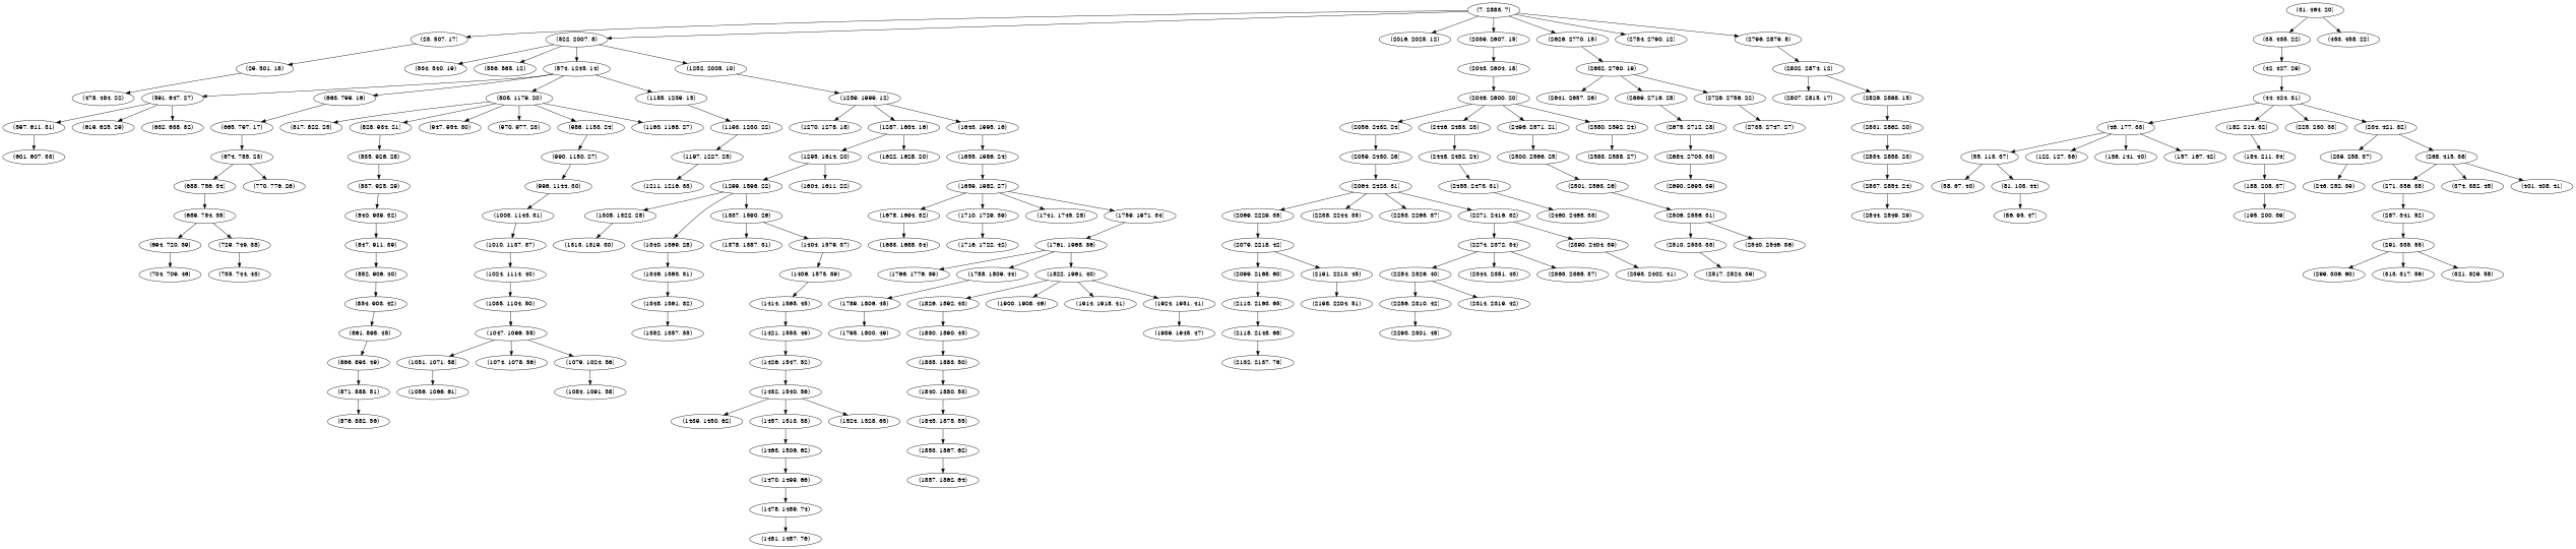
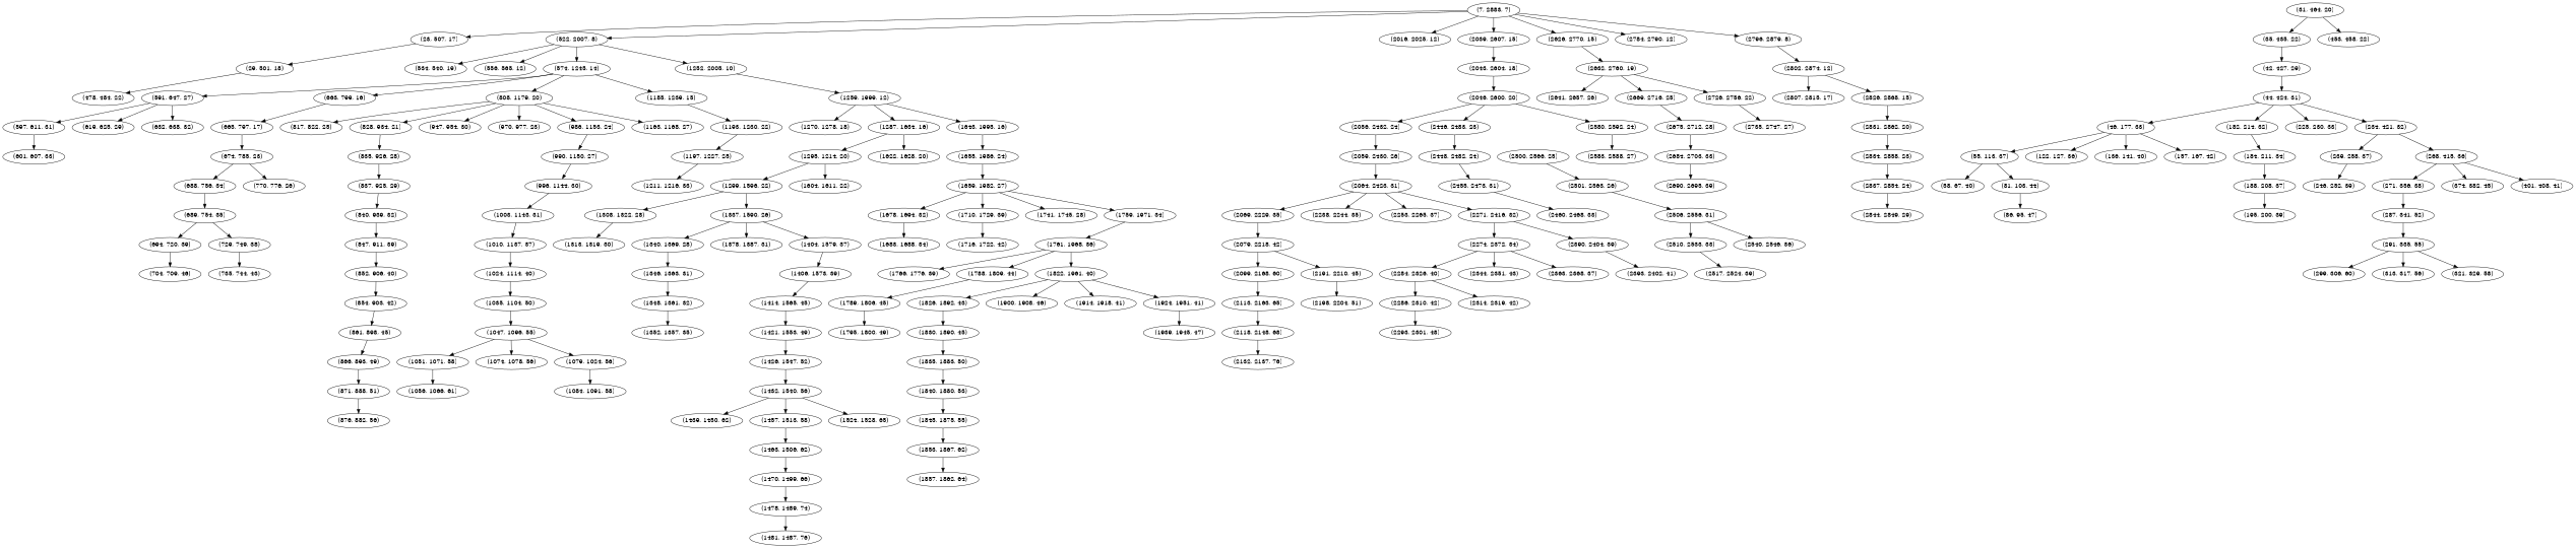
  digraph {
    "(7, 2883, 7)"
    "(23, 507, 17)"
    "(522, 2007, 8)"
    "(2016, 2025, 12)"
    "(2039, 2607, 15)"
    "(2626, 2770, 15)"
    "(2784, 2790, 12)"
    "(2796, 2879, 8)"
    "(29, 501, 18)"
    "(534, 540, 19)"
    "(556, 565, 12)"
    "(574, 1245, 14)"
    "(1252, 2005, 10)"
    "(2043, 2604, 18)"
    "(2632, 2760, 19)"
    "(2802, 2874, 12)"
    "(478, 484, 22)"
    "(31, 464, 20)"
    "(35, 435, 22)"
    "(453, 458, 22)"
    "(42, 427, 29)"
    "(44, 424, 31)"
    "(46, 177, 33)"
    "(182, 214, 32)"
    "(225, 230, 33)"
    "(234, 421, 32)"
    "(55, 113, 37)"
    "(122, 127, 36)"
    "(136, 141, 40)"
    "(157, 167, 42)"
    "(184, 211, 34)"
    "(239, 258, 37)"
    "(268, 415, 36)"
    "(58, 67, 40)"
    "(81, 103, 44)"
    "(86, 95, 47)"
    "(188, 208, 37)"
    "(195, 200, 39)"
    "(246, 252, 39)"
    "(271, 356, 38)"
    "(374, 382, 45)"
    "(401, 408, 41)"
    "(287, 341, 52)"
    "(291, 335, 55)"
    "(299, 306, 60)"
    "(313, 317, 56)"
    "(321, 329, 58)"
    "(591, 647, 27)"
    "(663, 799, 16)"
    "(808, 1179, 20)"
    "(1185, 1239, 15)"
    "(1259, 1999, 12)"
    "(597, 611, 31)"
    "(619, 625, 29)"
    "(632, 638, 32)"
    "(665, 797, 17)"
    "(817, 822, 25)"
    "(828, 934, 21)"
    "(947, 954, 30)"
    "(970, 977, 23)"
    "(986, 1153, 24)"
    "(1163, 1168, 27)"
    "(1193, 1230, 22)"
    "(601, 607, 33)"
    "(674, 785, 23)"
    "(688, 756, 34)"
    "(770, 776, 26)"
    "(689, 754, 35)"
    "(694, 720, 39)"
    "(729, 749, 38)"
    "(704, 709, 46)"
    "(735, 744, 43)"
    "(835, 926, 28)"
    "(990, 1150, 27)"
    "(837, 925, 29)"
    n76 [label="(840, 939, 32)"]
    "(847, 911, 39)"
    "(852, 906, 40)"
    "(854, 903, 42)"
    "(861, 898, 45)"
    "(866, 893, 49)"
    "(871, 888, 51)"
    "(876, 882, 56)"
    "(996, 1144, 30)"
    "(1003, 1143, 31)"
    "(1010, 1137, 37)"
    "(1024, 1114, 40)"
    "(1035, 1104, 50)"
    "(1047, 1096, 55)"
    "(1051, 1071, 58)"
    "(1074, 1078, 56)"
    n92 [label="(1079, 1024, 56)"]
    "(1056, 1066, 61)"
    "(1084, 1091, 58)"
    "(1197, 1227, 25)"
    "(1211, 1216, 33)"
    "(1270, 1278, 18)"
    "(1287, 1634, 16)"
    "(1643, 1995, 16)"
-   "(1295, 1614, 20)"
+   "(1295, 1614, 20)" [label="(1295, 1214, 20)"]
    "(1622, 1628, 20)"
    "(1655, 1986, 24)"
    "(1299, 1596, 22)"
    "(1604, 1611, 22)"
    "(1308, 1322, 28)"
    "(1337, 1590, 26)"
    "(1313, 1319, 30)"
    "(1340, 1369, 28)"
    "(1378, 1387, 31)"
    "(1404, 1579, 37)"
    "(1346, 1363, 31)"
    "(1406, 1573, 39)"
    "(1348, 1361, 32)"
    "(1352, 1357, 35)"
    "(1414, 1565, 45)"
    "(1421, 1553, 49)"
    "(1426, 1547, 52)"
    "(1432, 1540, 56)"
    "(1439, 1450, 62)"
    "(1457, 1513, 58)"
    "(1524, 1528, 65)"
    "(1463, 1506, 62)"
    "(1470, 1499, 66)"
    "(1478, 1489, 74)"
    "(1481, 1487, 76)"
    "(1659, 1982, 27)"
    "(1678, 1694, 32)"
    "(1710, 1729, 39)"
    "(1741, 1745, 28)"
    "(1759, 1971, 34)"
    "(1683, 1688, 34)"
    "(1716, 1722, 42)"
    "(1761, 1968, 36)"
    "(1766, 1776, 39)"
    "(1788, 1809, 44)"
    "(1822, 1961, 40)"
    "(1789, 1806, 45)"
    "(1826, 1892, 43)"
    "(1900, 1908, 46)"
    "(1914, 1918, 41)"
    "(1924, 1951, 41)"
    "(1795, 1800, 49)"
    "(1830, 1890, 45)"
    "(1939, 1945, 47)"
    "(1835, 1883, 50)"
    "(1840, 1880, 53)"
    "(1845, 1875, 55)"
    "(1853, 1867, 62)"
    "(1857, 1862, 64)"
    "(2046, 2600, 20)"
    "(2056, 2432, 24)"
    "(2446, 2483, 23)"
-   "(2496, 2571, 21)"
    "(2580, 2592, 24)"
    "(2059, 2430, 26)"
    "(2448, 2482, 24)"
    "(2500, 2566, 25)"
    "(2583, 2588, 27)"
    "(2064, 2423, 31)"
    "(2069, 2229, 35)"
    "(2238, 2244, 35)"
    "(2253, 2265, 37)"
    "(2271, 2416, 32)"
    "(2079, 2218, 42)"
    "(2274, 2372, 34)"
    "(2390, 2404, 39)"
    "(2099, 2168, 60)"
    "(2191, 2210, 45)"
    "(2113, 2163, 65)"
    "(2198, 2204, 51)"
    "(2118, 2148, 68)"
    "(2132, 2137, 76)"
    "(2284, 2326, 40)"
    "(2344, 2351, 43)"
    "(2363, 2368, 37)"
    "(2393, 2402, 41)"
    "(2286, 2310, 42)"
    "(2314, 2319, 42)"
    "(2293, 2301, 48)"
    "(2455, 2473, 31)"
    "(2460, 2468, 33)"
    "(2501, 2563, 26)"
    "(2506, 2556, 31)"
    "(2510, 2533, 33)"
    "(2540, 2546, 36)"
    "(2517, 2524, 39)"
    "(2641, 2657, 26)"
    "(2669, 2716, 25)"
    "(2726, 2756, 22)"
    "(2675, 2712, 28)"
    "(2735, 2747, 27)"
    "(2684, 2703, 33)"
    "(2690, 2695, 39)"
    "(2807, 2815, 17)"
    "(2826, 2868, 15)"
    "(2831, 2862, 20)"
    "(2834, 2858, 23)"
    "(2837, 2854, 24)"
    "(2844, 2849, 29)"
    "(7, 2883, 7)" -> "(23, 507, 17)"
    "(7, 2883, 7)" -> "(522, 2007, 8)"
    "(7, 2883, 7)" -> "(2016, 2025, 12)"
    "(7, 2883, 7)" -> "(2039, 2607, 15)"
    "(7, 2883, 7)" -> "(2626, 2770, 15)"
    "(7, 2883, 7)" -> "(2784, 2790, 12)"
    "(7, 2883, 7)" -> "(2796, 2879, 8)"
    "(23, 507, 17)" -> "(29, 501, 18)"
    "(522, 2007, 8)" -> "(534, 540, 19)"
    "(522, 2007, 8)" -> "(556, 565, 12)"
    "(522, 2007, 8)" -> "(574, 1245, 14)"
    "(522, 2007, 8)" -> "(1252, 2005, 10)"
    "(2039, 2607, 15)" -> "(2043, 2604, 18)"
    "(2626, 2770, 15)" -> "(2632, 2760, 19)"
    "(2796, 2879, 8)" -> "(2802, 2874, 12)"
    "(29, 501, 18)" -> "(478, 484, 22)"
    "(574, 1245, 14)" -> "(591, 647, 27)"
    "(574, 1245, 14)" -> "(663, 799, 16)"
    "(574, 1245, 14)" -> "(808, 1179, 20)"
    "(574, 1245, 14)" -> "(1185, 1239, 15)"
    "(1252, 2005, 10)" -> "(1259, 1999, 12)"
    "(2043, 2604, 18)" -> "(2046, 2600, 20)"
    "(2632, 2760, 19)" -> "(2641, 2657, 26)"
    "(2632, 2760, 19)" -> "(2669, 2716, 25)"
    "(2632, 2760, 19)" -> "(2726, 2756, 22)"
    "(2802, 2874, 12)" -> "(2807, 2815, 17)"
    "(2802, 2874, 12)" -> "(2826, 2868, 15)"
    "(31, 464, 20)" -> "(35, 435, 22)"
    "(31, 464, 20)" -> "(453, 458, 22)"
    "(35, 435, 22)" -> "(42, 427, 29)"
    "(42, 427, 29)" -> "(44, 424, 31)"
    "(44, 424, 31)" -> "(46, 177, 33)"
    "(44, 424, 31)" -> "(182, 214, 32)"
    "(44, 424, 31)" -> "(225, 230, 33)"
    "(44, 424, 31)" -> "(234, 421, 32)"
    "(46, 177, 33)" -> "(55, 113, 37)"
    "(46, 177, 33)" -> "(122, 127, 36)"
    "(46, 177, 33)" -> "(136, 141, 40)"
    "(46, 177, 33)" -> "(157, 167, 42)"
    "(182, 214, 32)" -> "(184, 211, 34)"
    "(234, 421, 32)" -> "(239, 258, 37)"
    "(234, 421, 32)" -> "(268, 415, 36)"
    "(55, 113, 37)" -> "(58, 67, 40)"
    "(55, 113, 37)" -> "(81, 103, 44)"
    "(184, 211, 34)" -> "(188, 208, 37)"
    "(239, 258, 37)" -> "(246, 252, 39)"
    "(268, 415, 36)" -> "(271, 356, 38)"
    "(268, 415, 36)" -> "(374, 382, 45)"
    "(268, 415, 36)" -> "(401, 408, 41)"
    "(81, 103, 44)" -> "(86, 95, 47)"
    "(188, 208, 37)" -> "(195, 200, 39)"
    "(271, 356, 38)" -> "(287, 341, 52)"
    "(287, 341, 52)" -> "(291, 335, 55)"
    "(291, 335, 55)" -> "(299, 306, 60)"
    "(291, 335, 55)" -> "(313, 317, 56)"
    "(291, 335, 55)" -> "(321, 329, 58)"
    "(591, 647, 27)" -> "(597, 611, 31)"
    "(591, 647, 27)" -> "(619, 625, 29)"
    "(591, 647, 27)" -> "(632, 638, 32)"
    "(663, 799, 16)" -> "(665, 797, 17)"
    "(808, 1179, 20)" -> "(817, 822, 25)"
    "(808, 1179, 20)" -> "(828, 934, 21)"
    "(808, 1179, 20)" -> "(947, 954, 30)"
    "(808, 1179, 20)" -> "(970, 977, 23)"
    "(808, 1179, 20)" -> "(986, 1153, 24)"
    "(808, 1179, 20)" -> "(1163, 1168, 27)"
    "(1185, 1239, 15)" -> "(1193, 1230, 22)"
    "(1259, 1999, 12)" -> "(1270, 1278, 18)"
    "(1259, 1999, 12)" -> "(1287, 1634, 16)"
    "(1259, 1999, 12)" -> "(1643, 1995, 16)"
    "(597, 611, 31)" -> "(601, 607, 33)"
    "(665, 797, 17)" -> "(674, 785, 23)"
    "(828, 934, 21)" -> "(835, 926, 28)"
    "(986, 1153, 24)" -> "(990, 1150, 27)"
    "(1193, 1230, 22)" -> "(1197, 1227, 25)"
    "(674, 785, 23)" -> "(688, 756, 34)"
    "(674, 785, 23)" -> "(770, 776, 26)"
    "(688, 756, 34)" -> "(689, 754, 35)"
    "(689, 754, 35)" -> "(694, 720, 39)"
    "(689, 754, 35)" -> "(729, 749, 38)"
    "(694, 720, 39)" -> "(704, 709, 46)"
    "(729, 749, 38)" -> "(735, 744, 43)"
    "(835, 926, 28)" -> "(837, 925, 29)"
    "(990, 1150, 27)" -> "(996, 1144, 30)"
    "(837, 925, 29)" -> n76
    n76 -> "(847, 911, 39)"
    "(847, 911, 39)" -> "(852, 906, 40)"
    "(852, 906, 40)" -> "(854, 903, 42)"
    "(854, 903, 42)" -> "(861, 898, 45)"
    "(861, 898, 45)" -> "(866, 893, 49)"
    "(866, 893, 49)" -> "(871, 888, 51)"
    "(871, 888, 51)" -> "(876, 882, 56)"
    "(996, 1144, 30)" -> "(1003, 1143, 31)"
    "(1003, 1143, 31)" -> "(1010, 1137, 37)"
    "(1010, 1137, 37)" -> "(1024, 1114, 40)"
    "(1024, 1114, 40)" -> "(1035, 1104, 50)"
    "(1035, 1104, 50)" -> "(1047, 1096, 55)"
    "(1047, 1096, 55)" -> "(1051, 1071, 58)"
    "(1047, 1096, 55)" -> "(1074, 1078, 56)"
    "(1047, 1096, 55)" -> n92
    "(1051, 1071, 58)" -> "(1056, 1066, 61)"
    n92 -> "(1084, 1091, 58)"
    "(1197, 1227, 25)" -> "(1211, 1216, 33)"
    "(1287, 1634, 16)" -> "(1295, 1614, 20)"
    "(1287, 1634, 16)" -> "(1622, 1628, 20)"
    "(1643, 1995, 16)" -> "(1655, 1986, 24)"
    "(1295, 1614, 20)" -> "(1299, 1596, 22)"
    "(1295, 1614, 20)" -> "(1604, 1611, 22)"
    "(1655, 1986, 24)" -> "(1659, 1982, 27)"
    "(1299, 1596, 22)" -> "(1308, 1322, 28)"
    "(1299, 1596, 22)" -> "(1337, 1590, 26)"
    "(1308, 1322, 28)" -> "(1313, 1319, 30)"
-   "(1299, 1596, 22)" -> "(1340, 1369, 28)"
+   "(1337, 1590, 26)" -> "(1340, 1369, 28)"
    "(1337, 1590, 26)" -> "(1378, 1387, 31)"
    "(1337, 1590, 26)" -> "(1404, 1579, 37)"
    "(1340, 1369, 28)" -> "(1346, 1363, 31)"
    "(1404, 1579, 37)" -> "(1406, 1573, 39)"
    "(1346, 1363, 31)" -> "(1348, 1361, 32)"
    "(1406, 1573, 39)" -> "(1414, 1565, 45)"
    "(1348, 1361, 32)" -> "(1352, 1357, 35)"
    "(1414, 1565, 45)" -> "(1421, 1553, 49)"
    "(1421, 1553, 49)" -> "(1426, 1547, 52)"
    "(1426, 1547, 52)" -> "(1432, 1540, 56)"
    "(1432, 1540, 56)" -> "(1439, 1450, 62)"
    "(1432, 1540, 56)" -> "(1457, 1513, 58)"
    "(1432, 1540, 56)" -> "(1524, 1528, 65)"
    "(1457, 1513, 58)" -> "(1463, 1506, 62)"
    "(1463, 1506, 62)" -> "(1470, 1499, 66)"
    "(1470, 1499, 66)" -> "(1478, 1489, 74)"
    "(1478, 1489, 74)" -> "(1481, 1487, 76)"
    "(1659, 1982, 27)" -> "(1678, 1694, 32)"
    "(1659, 1982, 27)" -> "(1710, 1729, 39)"
    "(1659, 1982, 27)" -> "(1741, 1745, 28)"
    "(1659, 1982, 27)" -> "(1759, 1971, 34)"
    "(1678, 1694, 32)" -> "(1683, 1688, 34)"
    "(1710, 1729, 39)" -> "(1716, 1722, 42)"
    "(1759, 1971, 34)" -> "(1761, 1968, 36)"
    "(1761, 1968, 36)" -> "(1766, 1776, 39)"
    "(1761, 1968, 36)" -> "(1788, 1809, 44)"
    "(1761, 1968, 36)" -> "(1822, 1961, 40)"
    "(1788, 1809, 44)" -> "(1789, 1806, 45)"
    "(1822, 1961, 40)" -> "(1826, 1892, 43)"
    "(1822, 1961, 40)" -> "(1900, 1908, 46)"
    "(1822, 1961, 40)" -> "(1914, 1918, 41)"
    "(1822, 1961, 40)" -> "(1924, 1951, 41)"
    "(1789, 1806, 45)" -> "(1795, 1800, 49)"
    "(1826, 1892, 43)" -> "(1830, 1890, 45)"
    "(1924, 1951, 41)" -> "(1939, 1945, 47)"
    "(1830, 1890, 45)" -> "(1835, 1883, 50)"
    "(1835, 1883, 50)" -> "(1840, 1880, 53)"
    "(1840, 1880, 53)" -> "(1845, 1875, 55)"
    "(1845, 1875, 55)" -> "(1853, 1867, 62)"
    "(1853, 1867, 62)" -> "(1857, 1862, 64)"
    "(2046, 2600, 20)" -> "(2056, 2432, 24)"
    "(2046, 2600, 20)" -> "(2446, 2483, 23)"
-   "(2046, 2600, 20)" -> "(2496, 2571, 21)"
    "(2046, 2600, 20)" -> "(2580, 2592, 24)"
    "(2056, 2432, 24)" -> "(2059, 2430, 26)"
    "(2446, 2483, 23)" -> "(2448, 2482, 24)"
-   "(2496, 2571, 21)" -> "(2500, 2566, 25)"
    "(2580, 2592, 24)" -> "(2583, 2588, 27)"
    "(2059, 2430, 26)" -> "(2064, 2423, 31)"
    "(2448, 2482, 24)" -> "(2455, 2473, 31)"
    "(2500, 2566, 25)" -> "(2501, 2563, 26)"
    "(2064, 2423, 31)" -> "(2069, 2229, 35)"
    "(2064, 2423, 31)" -> "(2238, 2244, 35)"
    "(2064, 2423, 31)" -> "(2253, 2265, 37)"
    "(2064, 2423, 31)" -> "(2271, 2416, 32)"
    "(2069, 2229, 35)" -> "(2079, 2218, 42)"
    "(2271, 2416, 32)" -> "(2274, 2372, 34)"
    "(2271, 2416, 32)" -> "(2390, 2404, 39)"
    "(2079, 2218, 42)" -> "(2099, 2168, 60)"
    "(2079, 2218, 42)" -> "(2191, 2210, 45)"
    "(2274, 2372, 34)" -> "(2284, 2326, 40)"
    "(2274, 2372, 34)" -> "(2344, 2351, 43)"
    "(2274, 2372, 34)" -> "(2363, 2368, 37)"
    "(2390, 2404, 39)" -> "(2393, 2402, 41)"
    "(2099, 2168, 60)" -> "(2113, 2163, 65)"
    "(2191, 2210, 45)" -> "(2198, 2204, 51)"
    "(2113, 2163, 65)" -> "(2118, 2148, 68)"
    "(2118, 2148, 68)" -> "(2132, 2137, 76)"
    "(2284, 2326, 40)" -> "(2286, 2310, 42)"
    "(2284, 2326, 40)" -> "(2314, 2319, 42)"
    "(2286, 2310, 42)" -> "(2293, 2301, 48)"
    "(2455, 2473, 31)" -> "(2460, 2468, 33)"
    "(2501, 2563, 26)" -> "(2506, 2556, 31)"
    "(2506, 2556, 31)" -> "(2510, 2533, 33)"
    "(2506, 2556, 31)" -> "(2540, 2546, 36)"
    "(2510, 2533, 33)" -> "(2517, 2524, 39)"
    "(2669, 2716, 25)" -> "(2675, 2712, 28)"
    "(2726, 2756, 22)" -> "(2735, 2747, 27)"
    "(2675, 2712, 28)" -> "(2684, 2703, 33)"
    "(2684, 2703, 33)" -> "(2690, 2695, 39)"
    "(2826, 2868, 15)" -> "(2831, 2862, 20)"
    "(2831, 2862, 20)" -> "(2834, 2858, 23)"
    "(2834, 2858, 23)" -> "(2837, 2854, 24)"
    "(2837, 2854, 24)" -> "(2844, 2849, 29)"
  }
